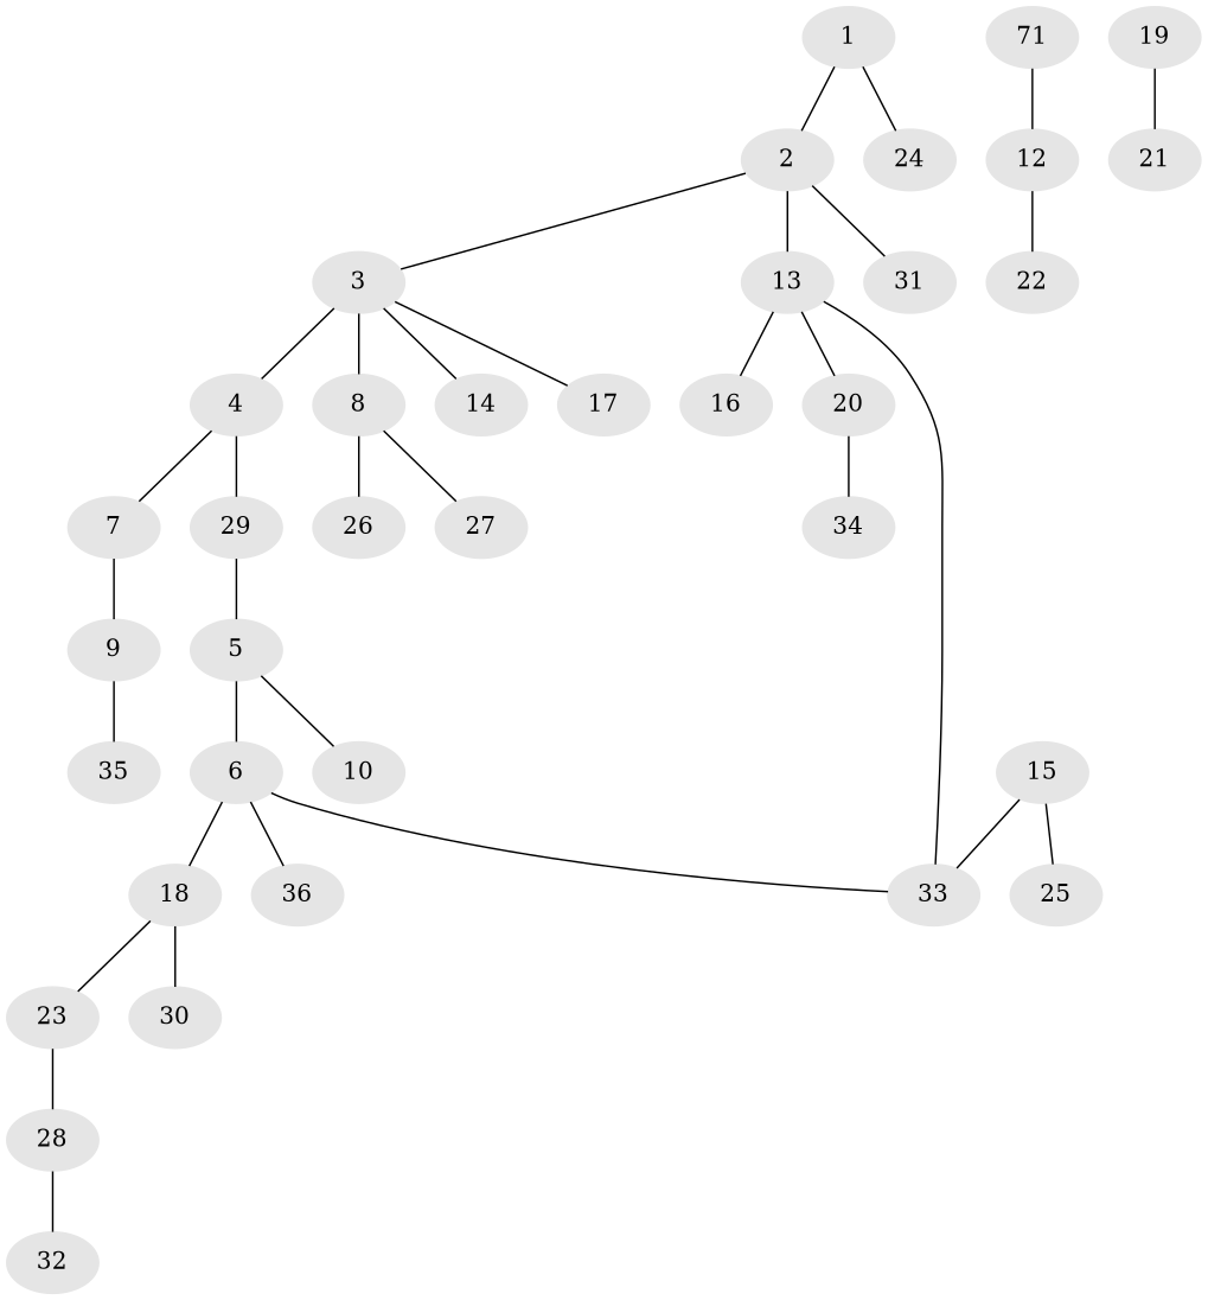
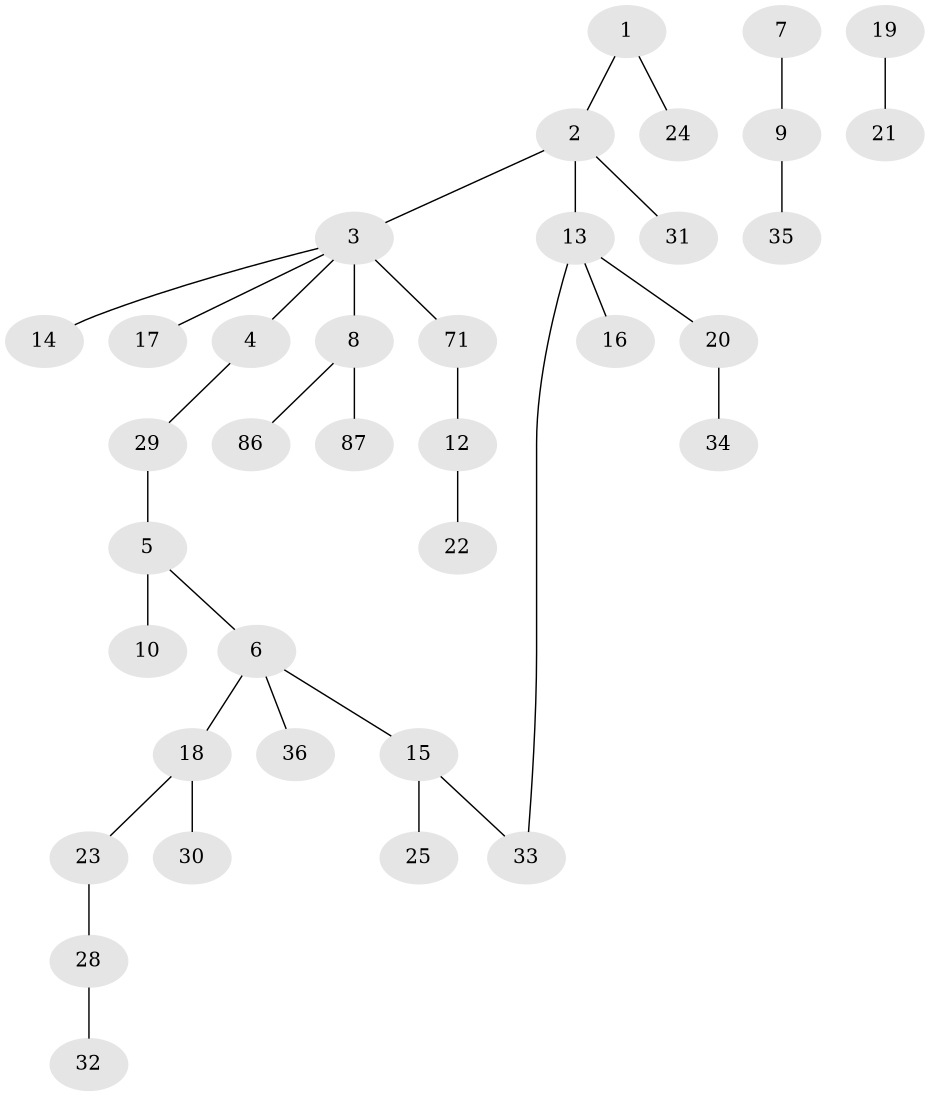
  graph {
    node [color=gray90 style=filled]
    edge [weight=1.0]
    1
    2
    24
    3
    13
    31
    4
    8
    n9 [label=71]
    14
    17
    16
    20
    33
    7
    29
-   26
-   27
+   26 [label=86]
+   27 [label=87]
    12
    5
    6
    10
    9
    15
    18
    36
    25
    23
    30
    35
    22
    34
    19
    21
    28
    32
    1 -- 2
    1 -- 24
    2 -- 3
    2 -- 13
    2 -- 31
    3 -- 4
    3 -- 8 [weight=6.0]
+   3 -- n9
    3 -- 14
    3 -- 17
    13 -- 16
    13 -- 20
    13 -- 33
-   4 -- 7
    4 -- 29
    8 -- 26
    8 -- 27
    n9 -- 12
    20 -- 34 [weight=2.0]
    7 -- 9
    29 -- 5 [weight=3.0]
    12 -- 22
    5 -- 6
    5 -- 10
-   6 -- 33
+   6 -- 15
    6 -- 18
    6 -- 36
    9 -- 35
    15 -- 33
    15 -- 25
    18 -- 23
    18 -- 30 [weight=2.0]
    23 -- 28
    19 -- 21
    28 -- 32
  }
